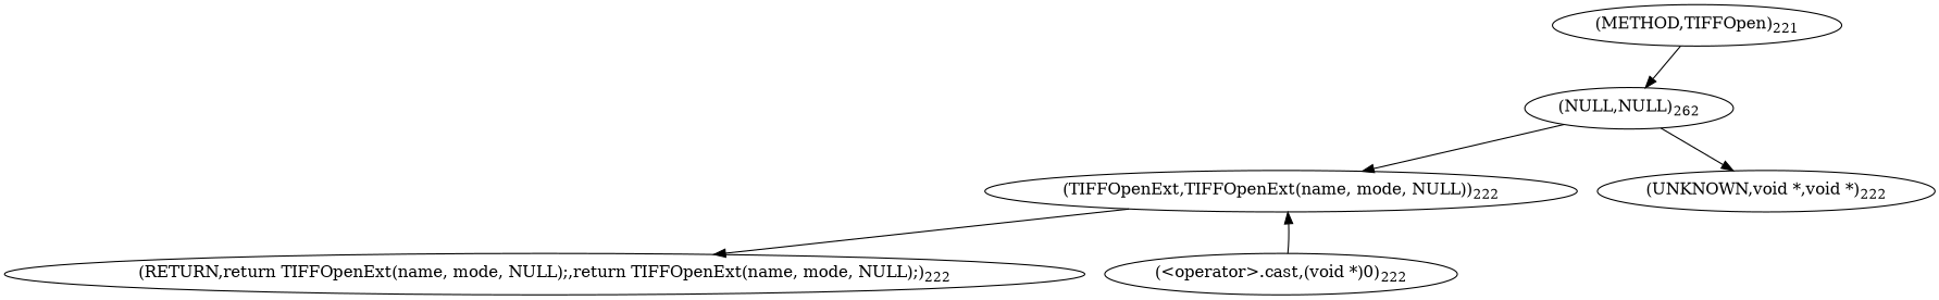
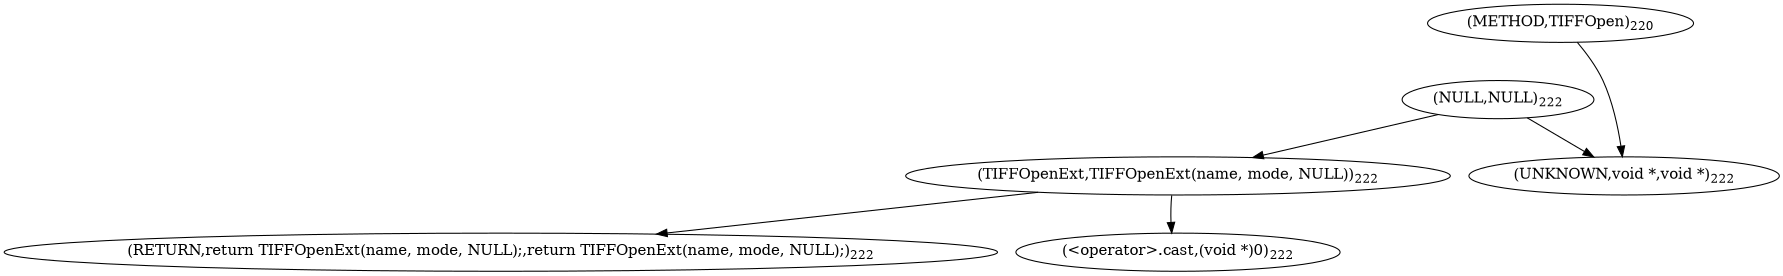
  digraph {
    n1 [label=<(RETURN,return TIFFOpenExt(name, mode, NULL);,return TIFFOpenExt(name, mode, NULL);)<SUB>222</SUB>>]
    n2 [label=<(TIFFOpenExt,TIFFOpenExt(name, mode, NULL))<SUB>222</SUB>>]
-   n3 [label=<(NULL,NULL)<SUB>262</SUB>>]
+   n3 [label=<(NULL,NULL)<SUB>222</SUB>>]
    n4 [label=<(UNKNOWN,void *,void *)<SUB>222</SUB>>]
    n5 [label=<(&lt;operator&gt;.cast,(void *)0)<SUB>222</SUB>>]
-   n6 [label=<(METHOD,TIFFOpen)<SUB>221</SUB>>]
+   n6 [label=<(METHOD,TIFFOpen)<SUB>220</SUB>>]
    n2 -> n1
    n3 -> n2
    n3 -> n4
-   n5 -> n2
-   n6 -> n3
+   n2 -> n5
+   n6 -> n4
  }
